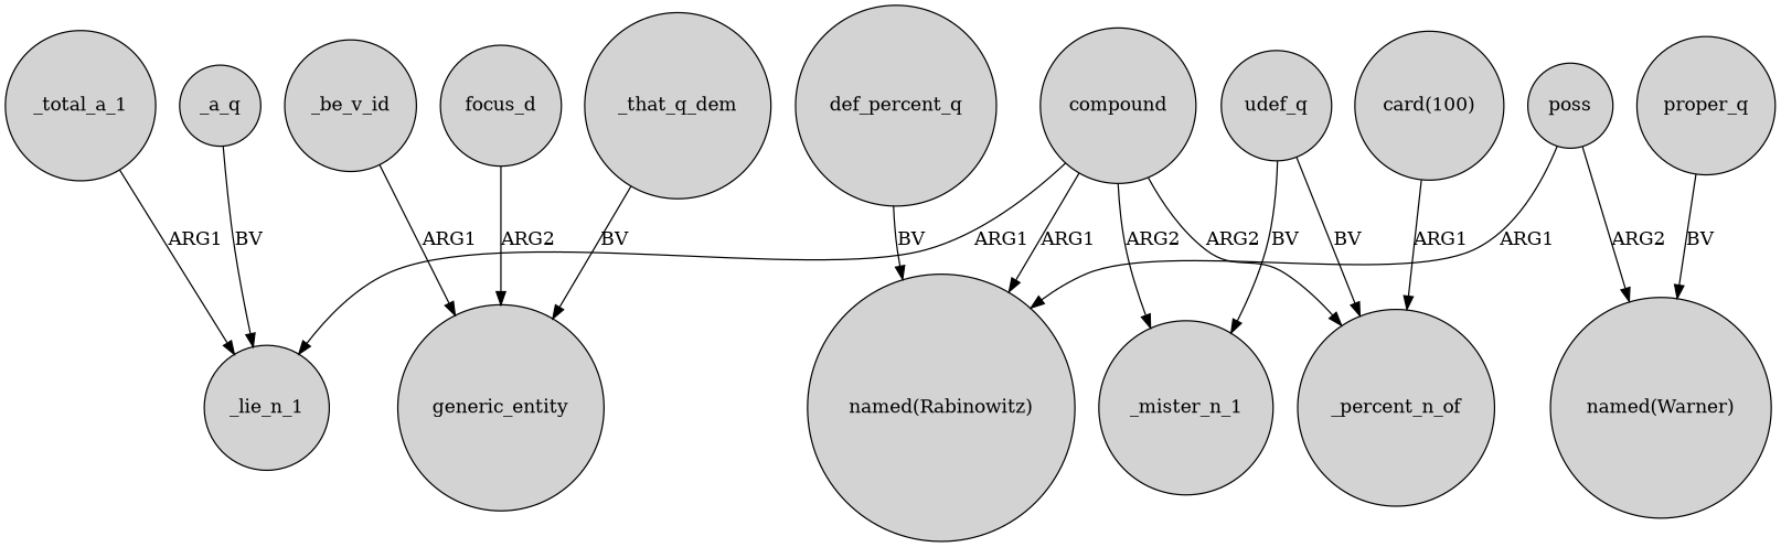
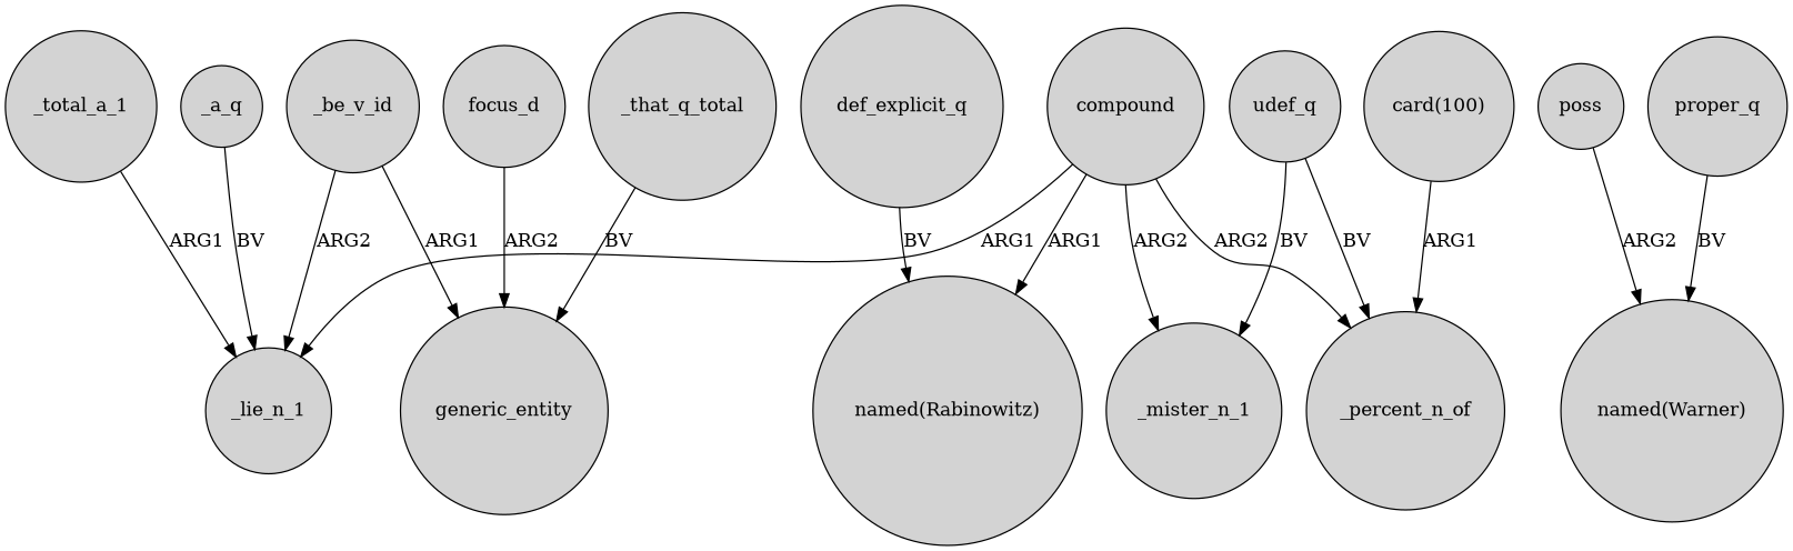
  digraph {
    node [shape=circle style=filled]
    compound
    _lie_n_1
    "named(Rabinowitz)"
    _mister_n_1
    _percent_n_of
    _a_q
    _be_v_id
    generic_entity
    poss
    "named(Warner)"
-   _that_q_dem
+   _that_q_dem [label=_that_q_total]
    focus_d
    udef_q
    _total_a_1
    proper_q
    "card(100)"
-   def_explicit_q [label=def_percent_q]
+   def_explicit_q
    compound -> _lie_n_1 [label=ARG1]
    compound -> "named(Rabinowitz)" [label=ARG1]
    compound -> _mister_n_1 [label=ARG2]
    compound -> _percent_n_of [label=ARG2]
    _a_q -> _lie_n_1 [label=BV]
+   _be_v_id -> _lie_n_1 [label=ARG2]
    _be_v_id -> generic_entity [label=ARG1]
-   poss -> "named(Rabinowitz)" [label=ARG1]
    poss -> "named(Warner)" [label=ARG2]
    _that_q_dem -> generic_entity [label=BV]
    focus_d -> generic_entity [label=ARG2]
    udef_q -> _mister_n_1 [label=BV]
    udef_q -> _percent_n_of [label=BV]
    _total_a_1 -> _lie_n_1 [label=ARG1]
    proper_q -> "named(Warner)" [label=BV]
    "card(100)" -> _percent_n_of [label=ARG1]
    def_explicit_q -> "named(Rabinowitz)" [label=BV]
  }
